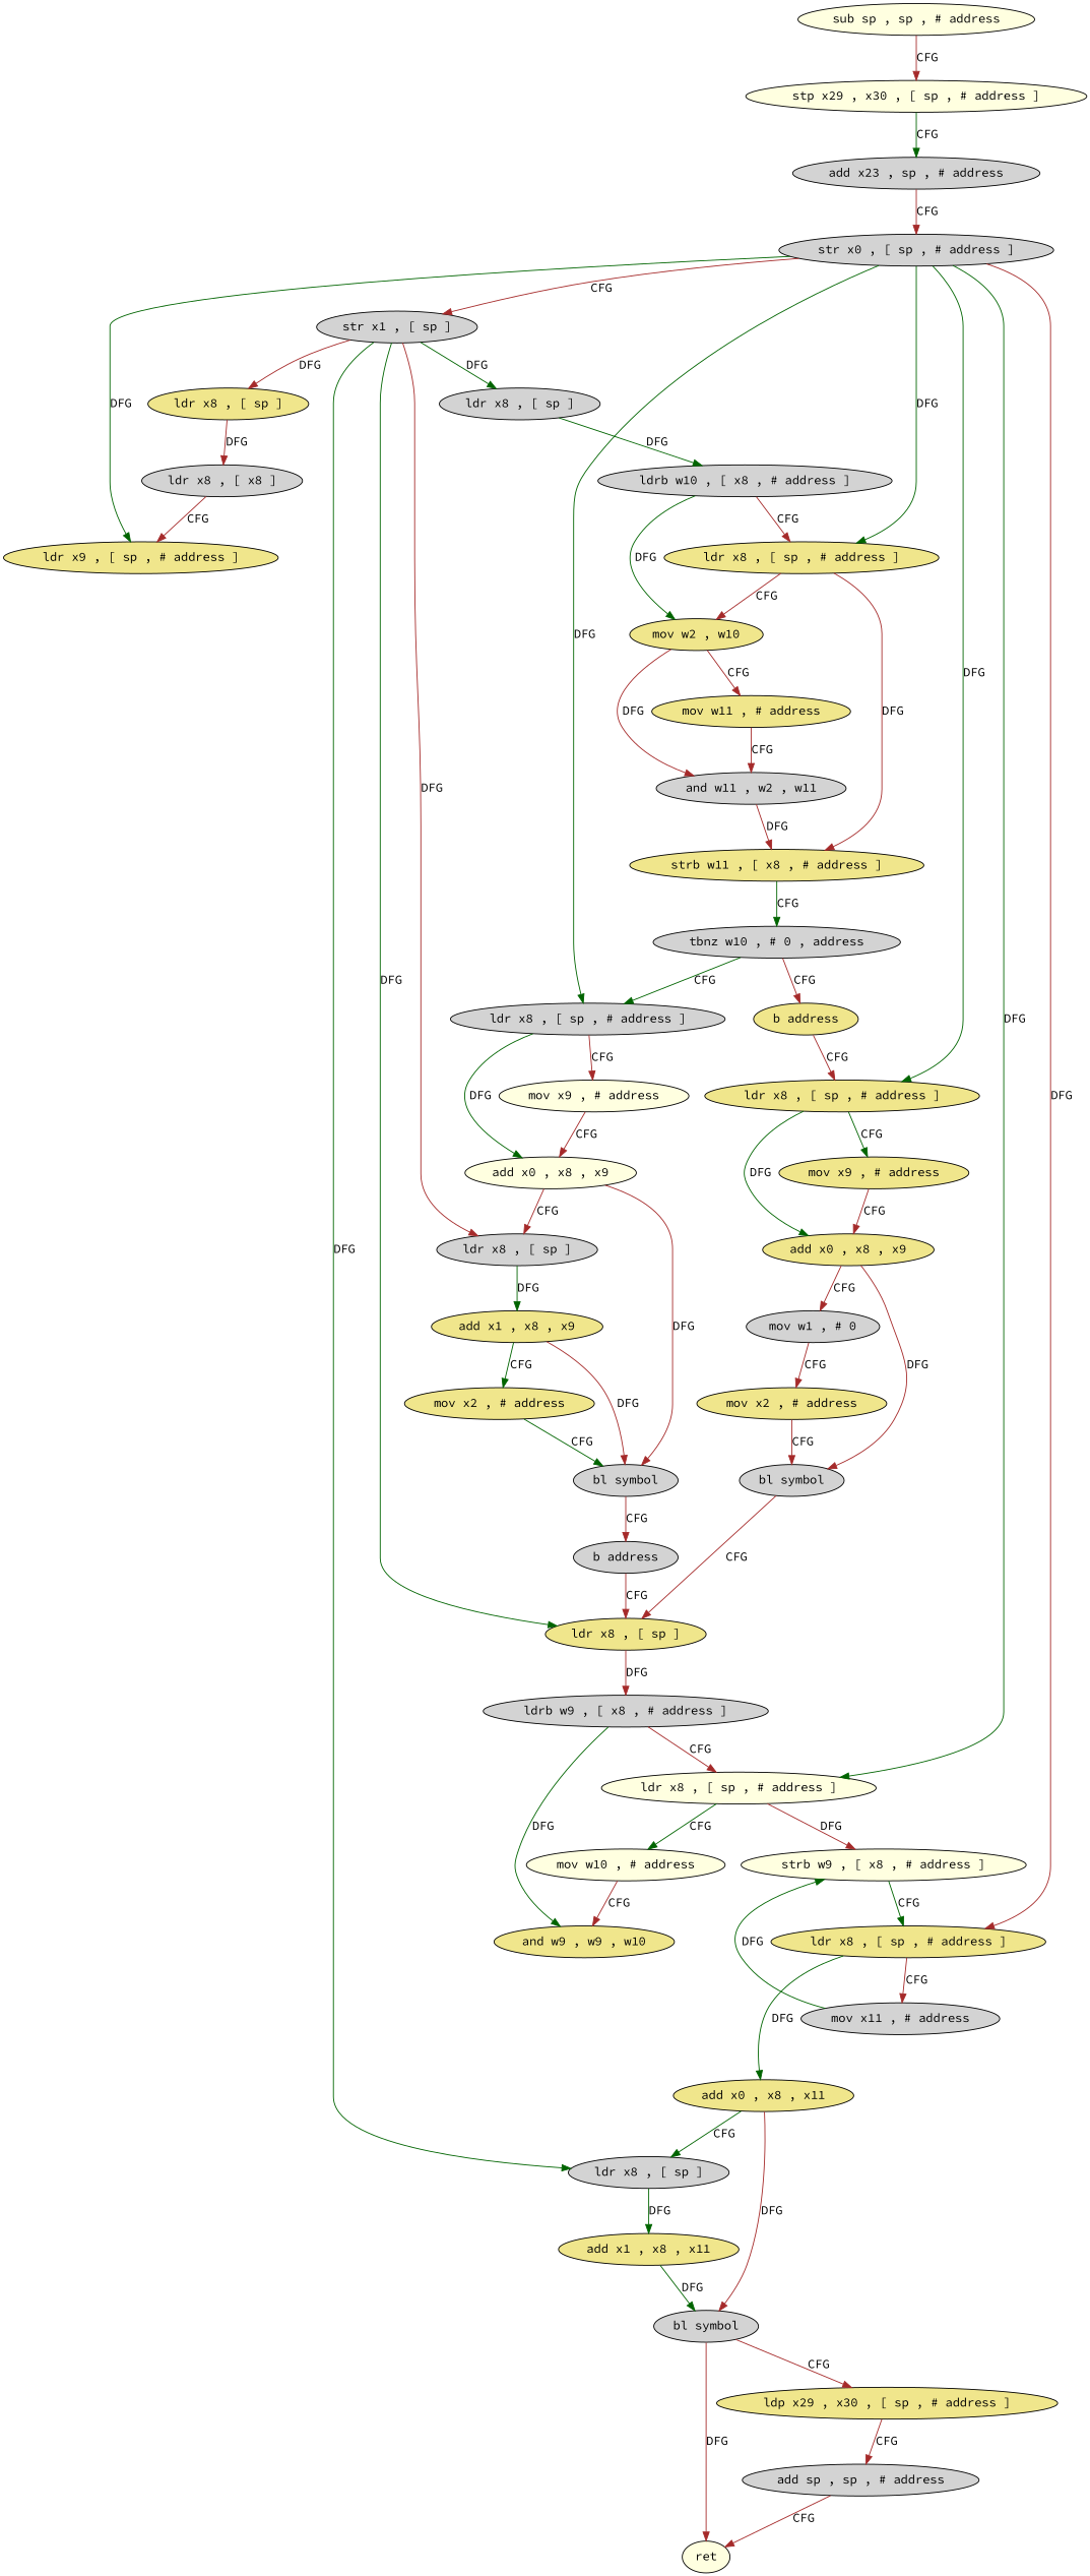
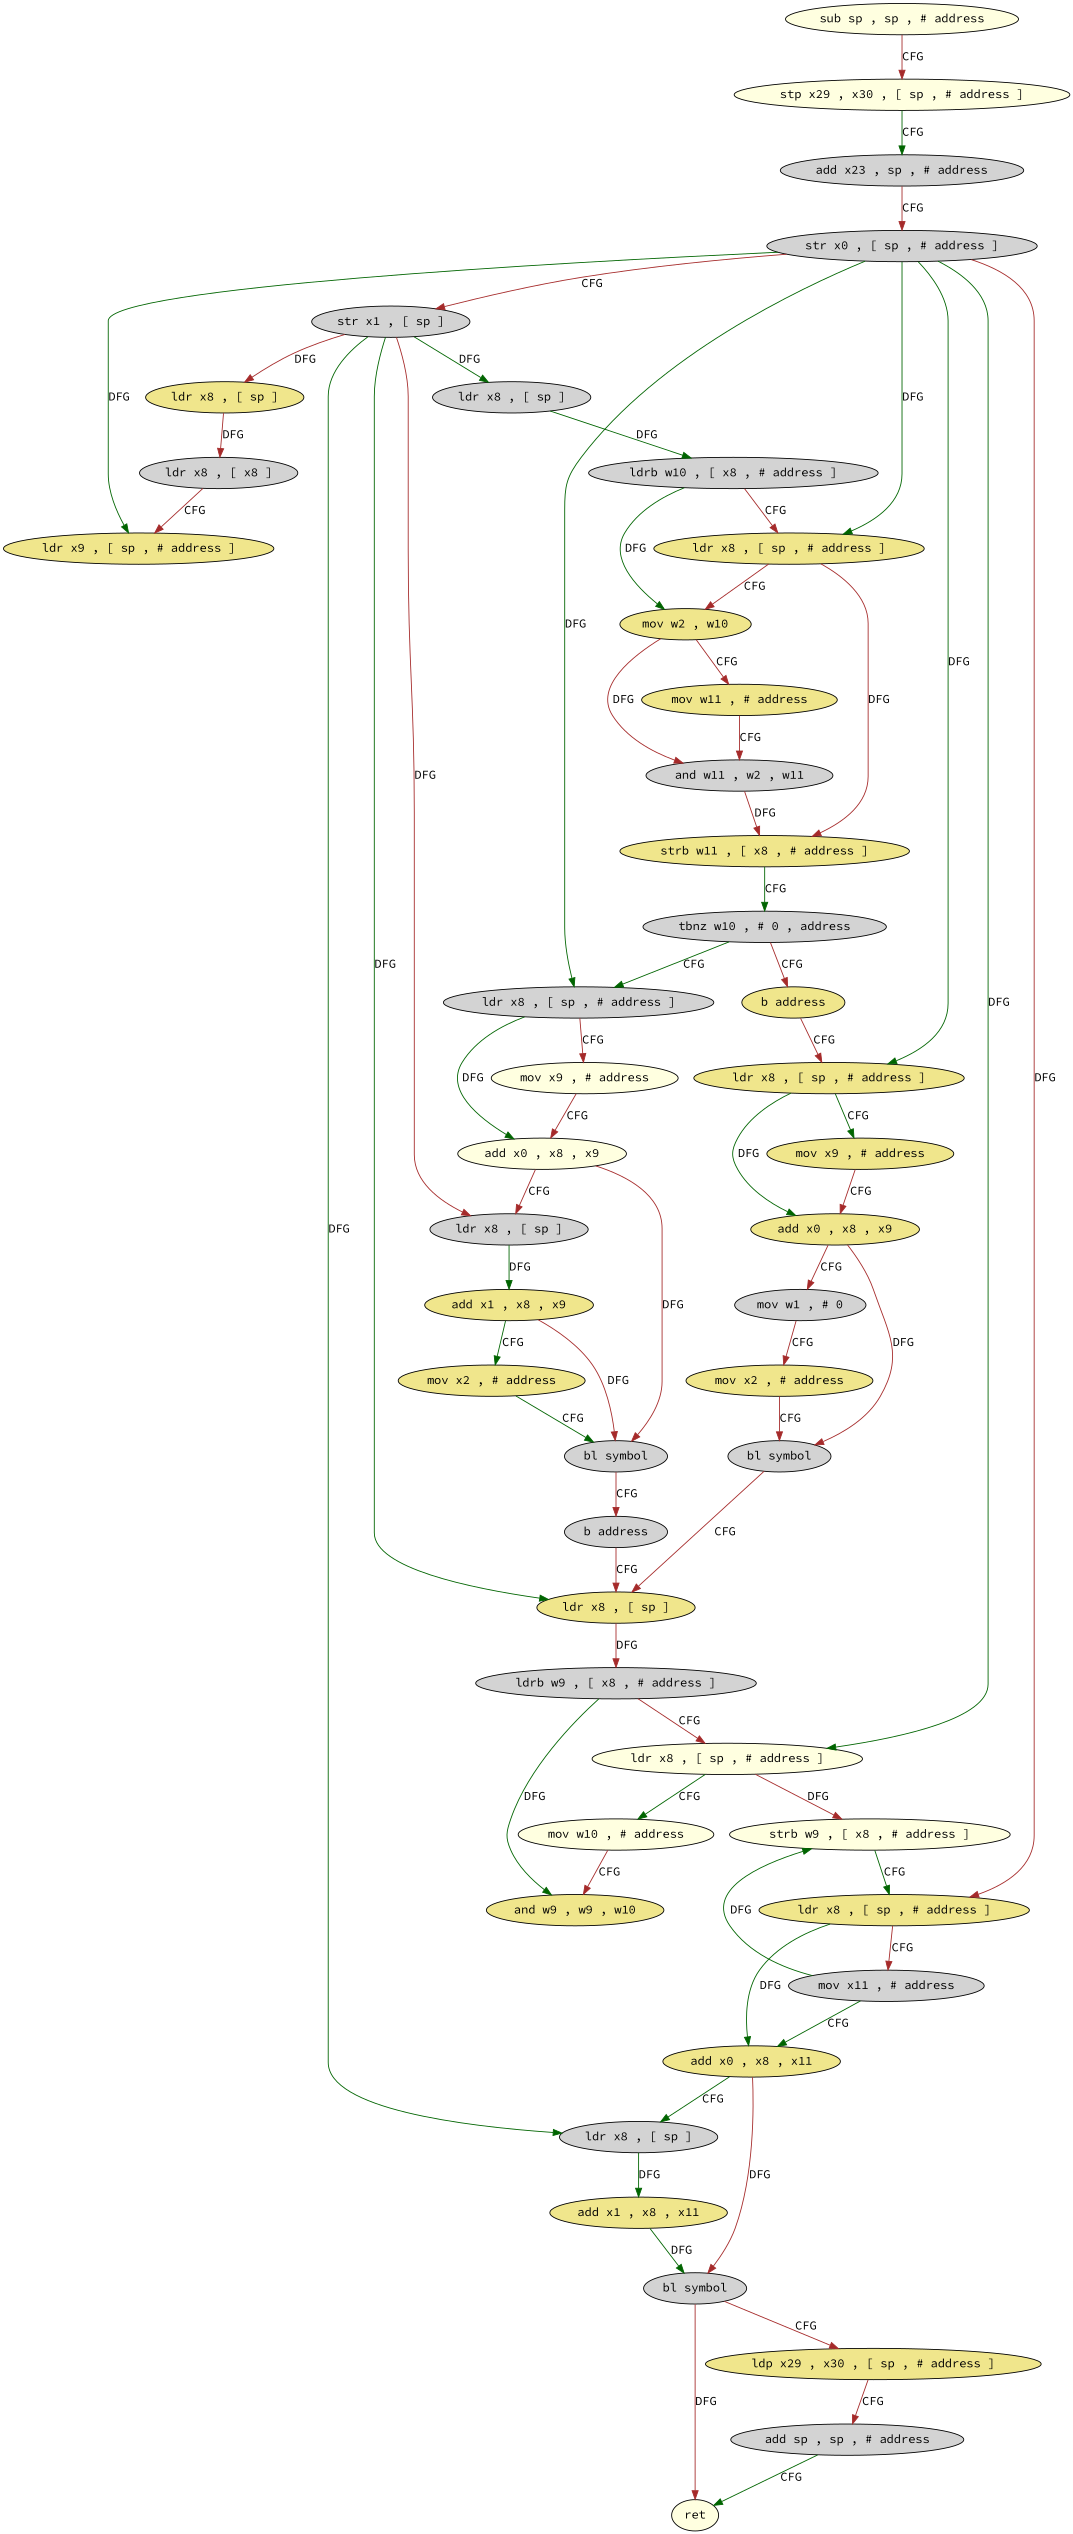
  digraph {
    fontname="Source Code Pro"
    node [fillcolor=lightgrey fontname="Source Code Pro" style=filled]
    edge [color=brown fontname="Source Code Pro"]
    n1 [fillcolor=lightyellow label="sub sp , sp , # address"]
    n2 [fillcolor=lightyellow label="stp x29 , x30 , [ sp , # address ]"]
    n3 [label="add x23 , sp , # address"]
    n4 [label="str x0 , [ sp , # address ]"]
    n5 [label="str x1 , [ sp ]"]
    n6 [fillcolor=khaki label="ldr x9 , [ sp , # address ]"]
    n7 [fillcolor=khaki label="ldr x8 , [ sp , # address ]"]
    n8 [label="ldr x8 , [ sp , # address ]"]
    n9 [fillcolor=khaki label="ldr x8 , [ sp , # address ]"]
    n10 [fillcolor=lightyellow label="ldr x8 , [ sp , # address ]"]
    n11 [fillcolor=khaki label="ldr x8 , [ sp , # address ]"]
    n12 [fillcolor=khaki label="ldr x8 , [ sp ]"]
    n13 [label="ldr x8 , [ sp ]"]
    n14 [label="ldr x8 , [ sp ]"]
    n15 [fillcolor=khaki label="ldr x8 , [ sp ]"]
    n16 [label="ldr x8 , [ sp ]"]
    n17 [fillcolor=khaki label="mov w2 , w10"]
    n18 [fillcolor=khaki label="strb w11 , [ x8 , # address ]"]
    n19 [fillcolor=lightyellow label="mov x9 , # address"]
    n20 [fillcolor=lightyellow label="add x0 , x8 , x9"]
    n21 [fillcolor=khaki label="mov x9 , # address"]
    n22 [fillcolor=khaki label="add x0 , x8 , x9"]
    n23 [fillcolor=lightyellow label="mov w10 , # address"]
    n24 [fillcolor=lightyellow label="strb w9 , [ x8 , # address ]"]
    n25 [label="mov x11 , # address"]
    n26 [fillcolor=khaki label="add x0 , x8 , x11"]
    n27 [label="ldr x8 , [ x8 ]"]
    n28 [label="ldrb w10 , [ x8 , # address ]"]
    n29 [fillcolor=khaki label="add x1 , x8 , x9"]
    n30 [label="ldrb w9 , [ x8 , # address ]"]
    n31 [fillcolor=khaki label="add x1 , x8 , x11"]
    n32 [fillcolor=khaki label="mov w11 , # address"]
    n33 [label="and w11 , w2 , w11"]
    n34 [label="tbnz w10 , # 0 , address"]
    n35 [fillcolor=khaki label="b address"]
    n36 [label="bl symbol"]
    n37 [label="b address"]
    n38 [fillcolor=khaki label="mov x2 , # address"]
    n39 [fillcolor=khaki label="and w9 , w9 , w10"]
    n40 [label="mov w1 , # 0"]
    n41 [label="bl symbol"]
    n42 [label="bl symbol"]
    n43 [fillcolor=khaki label="ldp x29 , x30 , [ sp , # address ]"]
    n44 [fillcolor=lightyellow label=ret]
    n45 [label="add sp , sp , # address"]
    n46 [fillcolor=khaki label="mov x2 , # address"]
    n1 -> n2 [label=CFG]
    n2 -> n3 [color=darkgreen label=CFG]
    n3 -> n4 [label=CFG]
    n4 -> n5 [label=CFG]
    n4 -> n6 [color=darkgreen label=DFG]
    n4 -> n7 [color=darkgreen label=DFG]
    n4 -> n8 [color=darkgreen label=DFG]
    n4 -> n9 [color=darkgreen label=DFG]
    n4 -> n10 [color=darkgreen label=DFG]
    n4 -> n11 [label=DFG]
    n5 -> n12 [label=DFG]
    n5 -> n13 [color=darkgreen label=DFG]
    n5 -> n14 [label=DFG]
    n5 -> n15 [color=darkgreen label=DFG]
    n5 -> n16 [color=darkgreen label=DFG]
    n7 -> n17 [label=CFG]
    n7 -> n18 [label=DFG]
    n8 -> n19 [label=CFG]
    n8 -> n20 [color=darkgreen label=DFG]
    n9 -> n21 [color=darkgreen label=CFG]
    n9 -> n22 [color=darkgreen label=DFG]
    n10 -> n23 [color=darkgreen label=CFG]
    n10 -> n24 [label=DFG]
    n11 -> n25 [label=CFG]
    n11 -> n26 [color=darkgreen label=DFG]
    n12 -> n27 [label=DFG]
    n13 -> n28 [color=darkgreen label=DFG]
    n14 -> n29 [color=darkgreen label=DFG]
    n15 -> n30 [label=DFG]
    n16 -> n31 [color=darkgreen label=DFG]
    n17 -> n32 [label=CFG]
    n17 -> n33 [label=DFG]
    n18 -> n34 [color=darkgreen label=CFG]
    n19 -> n20 [label=CFG]
    n20 -> n14 [label=CFG]
    n20 -> n36 [label=DFG]
    n21 -> n22 [label=CFG]
    n22 -> n40 [label=CFG]
    n22 -> n41 [label=DFG]
    n23 -> n39 [label=CFG]
    n24 -> n11 [color=darkgreen label=CFG]
    n25 -> n24 [color=darkgreen label=DFG]
+   n25 -> n26 [color=darkgreen label=CFG]
    n26 -> n16 [color=darkgreen label=CFG]
    n26 -> n42 [label=DFG]
    n27 -> n6 [label=CFG]
    n28 -> n7 [label=CFG]
    n28 -> n17 [color=darkgreen label=DFG]
    n29 -> n36 [label=DFG]
    n29 -> n38 [color=darkgreen label=CFG]
    n30 -> n10 [label=CFG]
    n30 -> n39 [color=darkgreen label=DFG]
    n31 -> n42 [color=darkgreen label=DFG]
    n32 -> n33 [label=CFG]
    n33 -> n18 [label=DFG]
    n34 -> n8 [color=darkgreen label=CFG]
    n34 -> n35 [label=CFG]
    n35 -> n9 [label=CFG]
    n36 -> n37 [label=CFG]
    n37 -> n15 [label=CFG]
    n38 -> n36 [color=darkgreen label=CFG]
    n40 -> n46 [label=CFG]
    n41 -> n15 [label=CFG]
    n42 -> n43 [label=CFG]
    n42 -> n44 [label=DFG]
    n43 -> n45 [label=CFG]
-   n45 -> n44 [label=CFG]
+   n45 -> n44 [color=darkgreen label=CFG]
    n46 -> n41 [label=CFG]
  }
